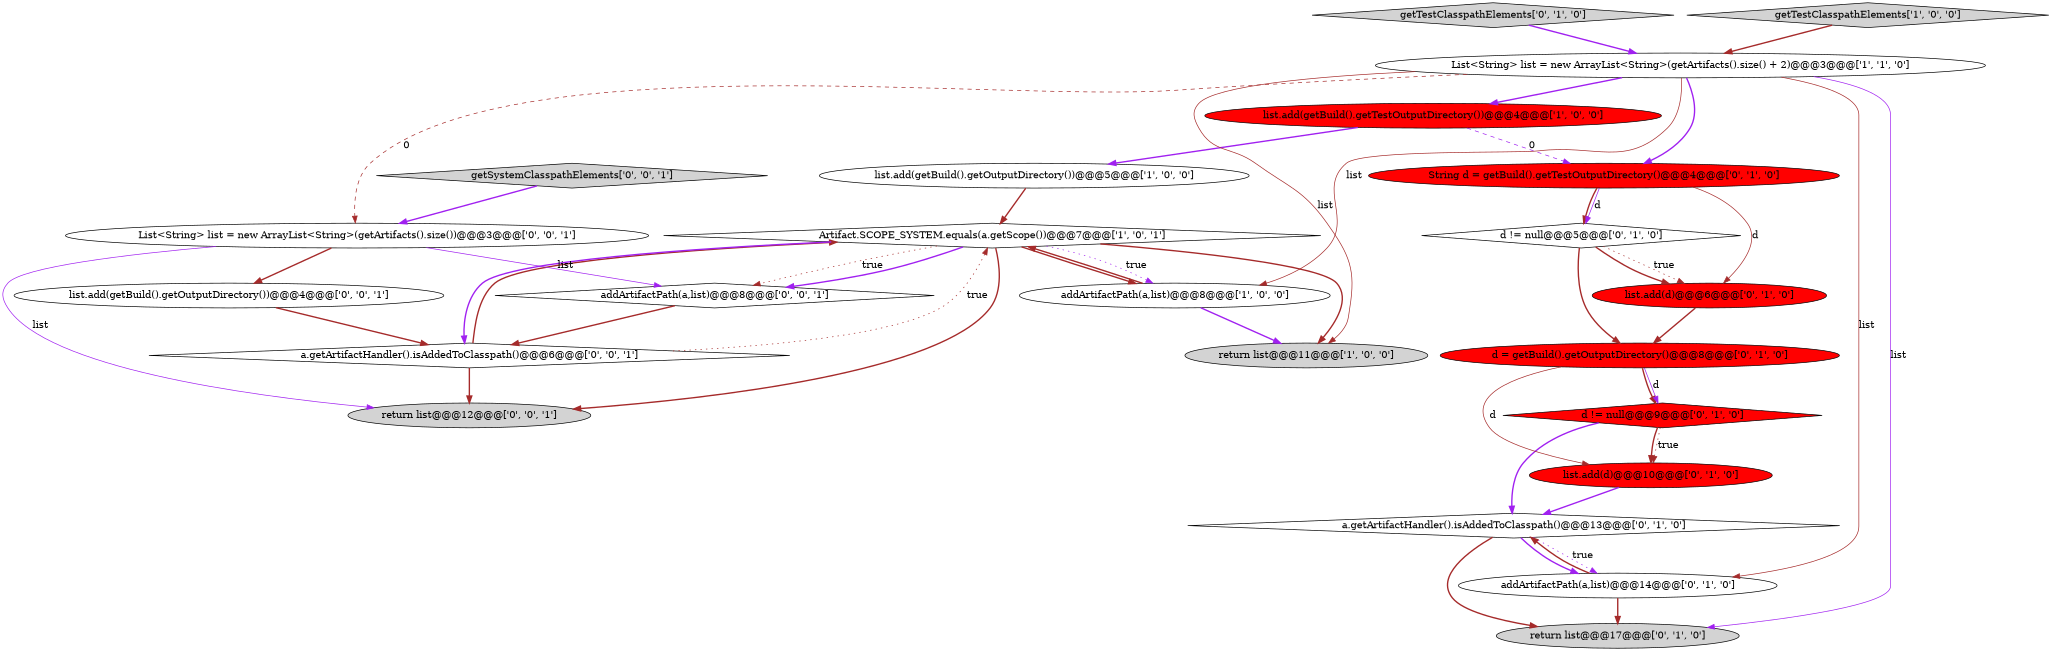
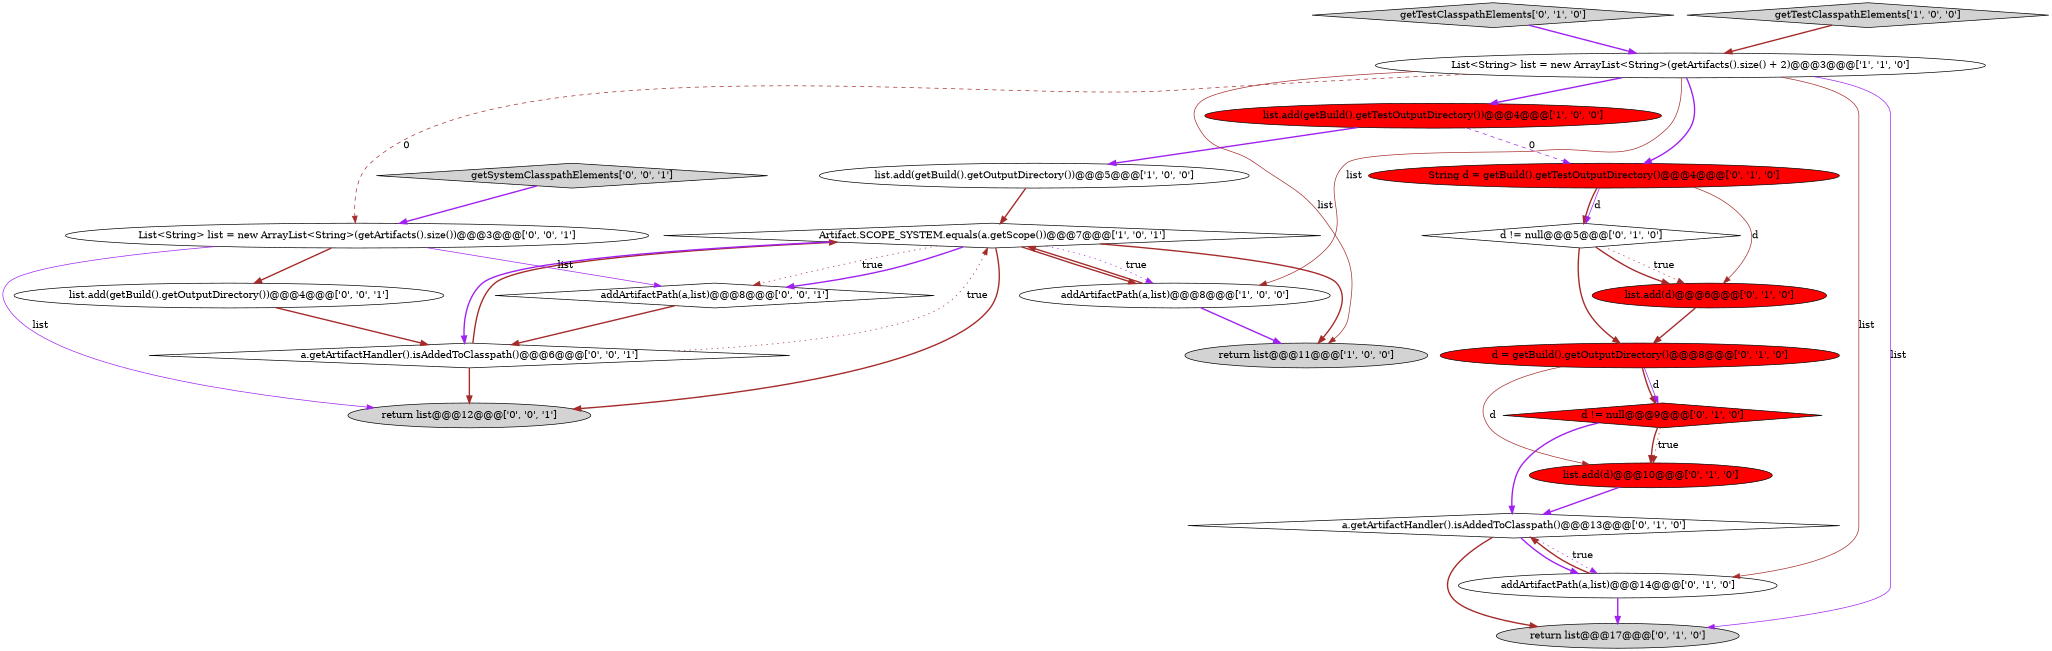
  digraph {
    node [fillcolor=white shape=ellipse style=filled]
    edge [color=brown style=bold]
    n1 [label="a.getArtifactHandler().isAddedToClasspath()@@@13@@@['0', '1', '0']" shape=diamond]
    n2 [fillcolor=lightgray label="return list@@@17@@@['0', '1', '0']"]
    n3 [label="addArtifactPath(a,list)@@@14@@@['0', '1', '0']"]
    n4 [fillcolor=red label="d != null@@@9@@@['0', '1', '0']" shape=diamond]
    n5 [fillcolor=red label="list.add(d)@@@10@@@['0', '1', '0']"]
    n6 [fillcolor=red label="String d = getBuild().getTestOutputDirectory()@@@4@@@['0', '1', '0']"]
    n7 [fillcolor=red label="list.add(d)@@@6@@@['0', '1', '0']"]
    n8 [label="d != null@@@5@@@['0', '1', '0']" shape=diamond]
    n9 [fillcolor=red label="d = getBuild().getOutputDirectory()@@@8@@@['0', '1', '0']"]
    n10 [label="addArtifactPath(a,list)@@@8@@@['0', '0', '1']" shape=diamond]
    n11 [label="a.getArtifactHandler().isAddedToClasspath()@@@6@@@['0', '0', '1']" shape=diamond]
    n12 [fillcolor=lightgray label="return list@@@12@@@['0', '0', '1']"]
    n13 [label="Artifact.SCOPE_SYSTEM.equals(a.getScope())@@@7@@@['1', '0', '1']" shape=diamond]
    n14 [fillcolor=red label="list.add(getBuild().getTestOutputDirectory())@@@4@@@['1', '0', '0']"]
    n15 [label="list.add(getBuild().getOutputDirectory())@@@5@@@['1', '0', '0']"]
    n16 [label="List<String> list = new ArrayList<String>(getArtifacts().size() + 2)@@@3@@@['1', '1', '0']"]
    n17 [label="addArtifactPath(a,list)@@@8@@@['1', '0', '0']"]
    n18 [label="List<String> list = new ArrayList<String>(getArtifacts().size())@@@3@@@['0', '0', '1']"]
    n19 [fillcolor=lightgray label="return list@@@11@@@['1', '0', '0']"]
    n20 [label="list.add(getBuild().getOutputDirectory())@@@4@@@['0', '0', '1']"]
    n21 [fillcolor=lightgray label="getTestClasspathElements['0', '1', '0']" shape=diamond]
    n22 [fillcolor=lightgray label="getTestClasspathElements['1', '0', '0']" shape=diamond]
    n23 [fillcolor=lightgray label="getSystemClasspathElements['0', '0', '1']" shape=diamond]
    n1 -> n2
    n1 -> n3 [color=purple label=true style=dotted]
    n1 -> n3 [color=purple]
    n3 -> n1
-   n3 -> n2
+   n3 -> n2 [color=purple]
    n4 -> n1 [color=purple]
    n4 -> n5
    n4 -> n5 [label=true style=dotted]
    n5 -> n1 [color=purple]
    n6 -> n7 [label=d style=solid]
    n6 -> n8
    n6 -> n8 [color=purple label=d style=solid]
    n7 -> n9
    n8 -> n7 [label=true style=dotted]
    n8 -> n7
    n8 -> n9
    n9 -> n4
    n9 -> n4 [color=purple label=d style=solid]
    n9 -> n5 [label=d style=solid]
    n10 -> n11
    n11 -> n12
    n11 -> n13 [label=true style=dotted]
    n11 -> n13
    n13 -> n10 [label=true style=dotted]
    n13 -> n10 [color=purple]
    n13 -> n11 [color=purple]
    n13 -> n12
    n13 -> n17 [color=purple label=true style=dotted]
    n13 -> n17
    n13 -> n19
    n14 -> n6 [color=purple label=0 style=dashed]
    n14 -> n15 [color=purple]
    n15 -> n13
    n16 -> n2 [color=purple label=list style=solid]
    n16 -> n3 [label=list style=solid]
    n16 -> n6 [color=purple]
    n16 -> n14 [color=purple]
    n16 -> n17 [label=list style=solid]
    n16 -> n18 [label=0 style=dashed]
    n16 -> n19 [label=list style=solid]
    n17 -> n13
    n17 -> n19 [color=purple]
    n18 -> n10 [color=purple label=list style=solid]
    n18 -> n12 [color=purple label=list style=solid]
    n18 -> n20
    n20 -> n11
    n21 -> n16 [color=purple]
    n22 -> n16
    n23 -> n18 [color=purple]
  }
